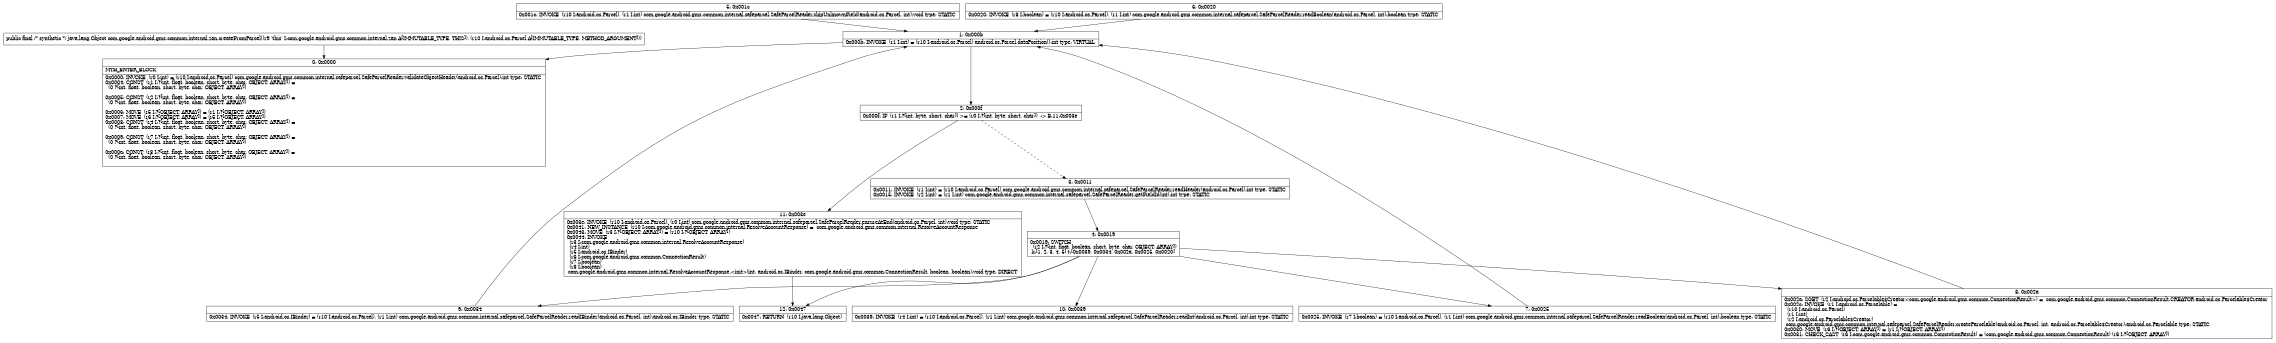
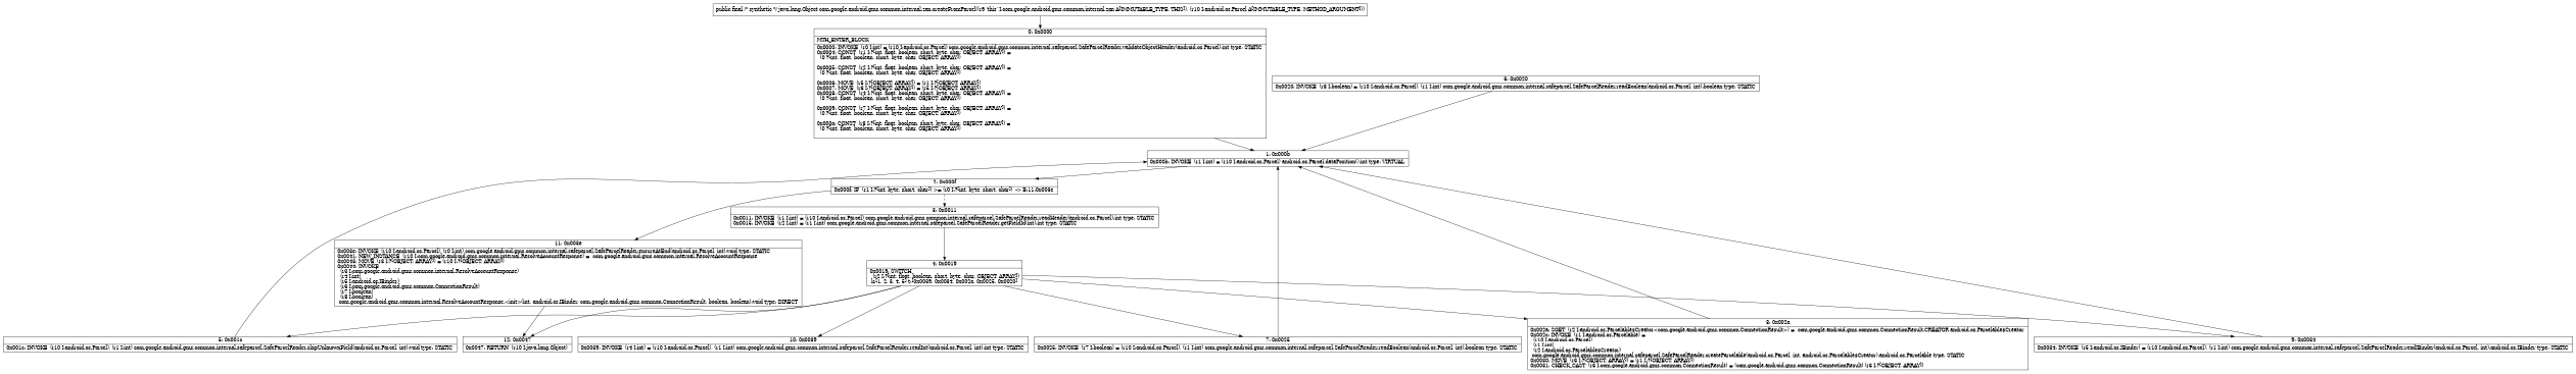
  digraph {
    node [shape=record]
    n1 [label="{0\:\ 0x0000|MTH_ENTER_BLOCK\l|0x0000: INVOKE  (r0 I:int) = (r10 I:android.os.Parcel) com.google.android.gms.common.internal.safeparcel.SafeParcelReader.validateObjectHeader(android.os.Parcel):int type: STATIC \l0x0004: CONST  (r1 I:?[int, float, boolean, short, byte, char, OBJECT, ARRAY]) = \l  (0 ?[int, float, boolean, short, byte, char, OBJECT, ARRAY])\l \l0x0005: CONST  (r2 I:?[int, float, boolean, short, byte, char, OBJECT, ARRAY]) = \l  (0 ?[int, float, boolean, short, byte, char, OBJECT, ARRAY])\l \l0x0006: MOVE  (r5 I:?[OBJECT, ARRAY]) = (r1 I:?[OBJECT, ARRAY]) \l0x0007: MOVE  (r6 I:?[OBJECT, ARRAY]) = (r5 I:?[OBJECT, ARRAY]) \l0x0008: CONST  (r4 I:?[int, float, boolean, short, byte, char, OBJECT, ARRAY]) = \l  (0 ?[int, float, boolean, short, byte, char, OBJECT, ARRAY])\l \l0x0009: CONST  (r7 I:?[int, float, boolean, short, byte, char, OBJECT, ARRAY]) = \l  (0 ?[int, float, boolean, short, byte, char, OBJECT, ARRAY])\l \l0x000a: CONST  (r8 I:?[int, float, boolean, short, byte, char, OBJECT, ARRAY]) = \l  (0 ?[int, float, boolean, short, byte, char, OBJECT, ARRAY])\l \l}"]
    n2 [label="{1\:\ 0x000b|0x000b: INVOKE  (r1 I:int) = (r10 I:android.os.Parcel) android.os.Parcel.dataPosition():int type: VIRTUAL \l}"]
    n3 [label="{2\:\ 0x000f|0x000f: IF  (r1 I:?[int, byte, short, char]) \>= (r0 I:?[int, byte, short, char])  \-\> B:11:0x003e \l}"]
    n4 [label="{3\:\ 0x0011|0x0011: INVOKE  (r1 I:int) = (r10 I:android.os.Parcel) com.google.android.gms.common.internal.safeparcel.SafeParcelReader.readHeader(android.os.Parcel):int type: STATIC \l0x0015: INVOKE  (r2 I:int) = (r1 I:int) com.google.android.gms.common.internal.safeparcel.SafeParcelReader.getFieldId(int):int type: STATIC \l}"]
    n5 [label="{11\:\ 0x003e|0x003e: INVOKE  (r10 I:android.os.Parcel), (r0 I:int) com.google.android.gms.common.internal.safeparcel.SafeParcelReader.ensureAtEnd(android.os.Parcel, int):void type: STATIC \l0x0041: NEW_INSTANCE  (r10 I:com.google.android.gms.common.internal.ResolveAccountResponse) =  com.google.android.gms.common.internal.ResolveAccountResponse \l0x0043: MOVE  (r3 I:?[OBJECT, ARRAY]) = (r10 I:?[OBJECT, ARRAY]) \l0x0044: INVOKE  \l  (r3 I:com.google.android.gms.common.internal.ResolveAccountResponse)\l  (r4 I:int)\l  (r5 I:android.os.IBinder)\l  (r6 I:com.google.android.gms.common.ConnectionResult)\l  (r7 I:boolean)\l  (r8 I:boolean)\l com.google.android.gms.common.internal.ResolveAccountResponse.\<init\>(int, android.os.IBinder, com.google.android.gms.common.ConnectionResult, boolean, boolean):void type: DIRECT \l}"]
    n6 [label="{4\:\ 0x0019|0x0019: SWITCH  \l  (r2 I:?[int, float, boolean, short, byte, char, OBJECT, ARRAY])\l k:[1, 2, 3, 4, 5] t:[0x0039, 0x0034, 0x002a, 0x0025, 0x0020] \l}"]
    n7 [label="{12\:\ 0x0047|0x0047: RETURN  (r10 I:java.lang.Object) \l}"]
    n8 [label="{5\:\ 0x001c|0x001c: INVOKE  (r10 I:android.os.Parcel), (r1 I:int) com.google.android.gms.common.internal.safeparcel.SafeParcelReader.skipUnknownField(android.os.Parcel, int):void type: STATIC \l}"]
    n9 [label="{7\:\ 0x0025|0x0025: INVOKE  (r7 I:boolean) = (r10 I:android.os.Parcel), (r1 I:int) com.google.android.gms.common.internal.safeparcel.SafeParcelReader.readBoolean(android.os.Parcel, int):boolean type: STATIC \l}"]
    n10 [label="{8\:\ 0x002a|0x002a: SGET  (r2 I:android.os.Parcelable$Creator\<com.google.android.gms.common.ConnectionResult\>) =  com.google.android.gms.common.ConnectionResult.CREATOR android.os.Parcelable$Creator \l0x002c: INVOKE  (r1 I:android.os.Parcelable) = \l  (r10 I:android.os.Parcel)\l  (r1 I:int)\l  (r2 I:android.os.Parcelable$Creator)\l com.google.android.gms.common.internal.safeparcel.SafeParcelReader.createParcelable(android.os.Parcel, int, android.os.Parcelable$Creator):android.os.Parcelable type: STATIC \l0x0030: MOVE  (r6 I:?[OBJECT, ARRAY]) = (r1 I:?[OBJECT, ARRAY]) \l0x0031: CHECK_CAST  (r6 I:com.google.android.gms.common.ConnectionResult) = (com.google.android.gms.common.ConnectionResult) (r6 I:?[OBJECT, ARRAY]) \l}"]
    n11 [label="{9\:\ 0x0034|0x0034: INVOKE  (r5 I:android.os.IBinder) = (r10 I:android.os.Parcel), (r1 I:int) com.google.android.gms.common.internal.safeparcel.SafeParcelReader.readIBinder(android.os.Parcel, int):android.os.IBinder type: STATIC \l}"]
    n12 [label="{10\:\ 0x0039|0x0039: INVOKE  (r4 I:int) = (r10 I:android.os.Parcel), (r1 I:int) com.google.android.gms.common.internal.safeparcel.SafeParcelReader.readInt(android.os.Parcel, int):int type: STATIC \l}"]
    n13 [label="{6\:\ 0x0020|0x0020: INVOKE  (r8 I:boolean) = (r10 I:android.os.Parcel), (r1 I:int) com.google.android.gms.common.internal.safeparcel.SafeParcelReader.readBoolean(android.os.Parcel, int):boolean type: STATIC \l}"]
    n14 [label="{public final \/* synthetic *\/ java.lang.Object com.google.android.gms.common.internal.zan.createFromParcel((r9 'this' I:com.google.android.gms.common.internal.zan A[IMMUTABLE_TYPE, THIS]), (r10 I:android.os.Parcel A[IMMUTABLE_TYPE, METHOD_ARGUMENT])) }"]
-   n2 -> n1
+   n1 -> n2
    n2 -> n3
    n3 -> n4 [style=dashed]
    n3 -> n5
    n4 -> n6
    n5 -> n7
    n6 -> n7
+   n6 -> n8
    n6 -> n9
    n6 -> n10
    n6 -> n11
    n6 -> n12
    n8 -> n2
    n9 -> n2
    n10 -> n2
    n11 -> n2
    n13 -> n2
    n14 -> n1
  }
